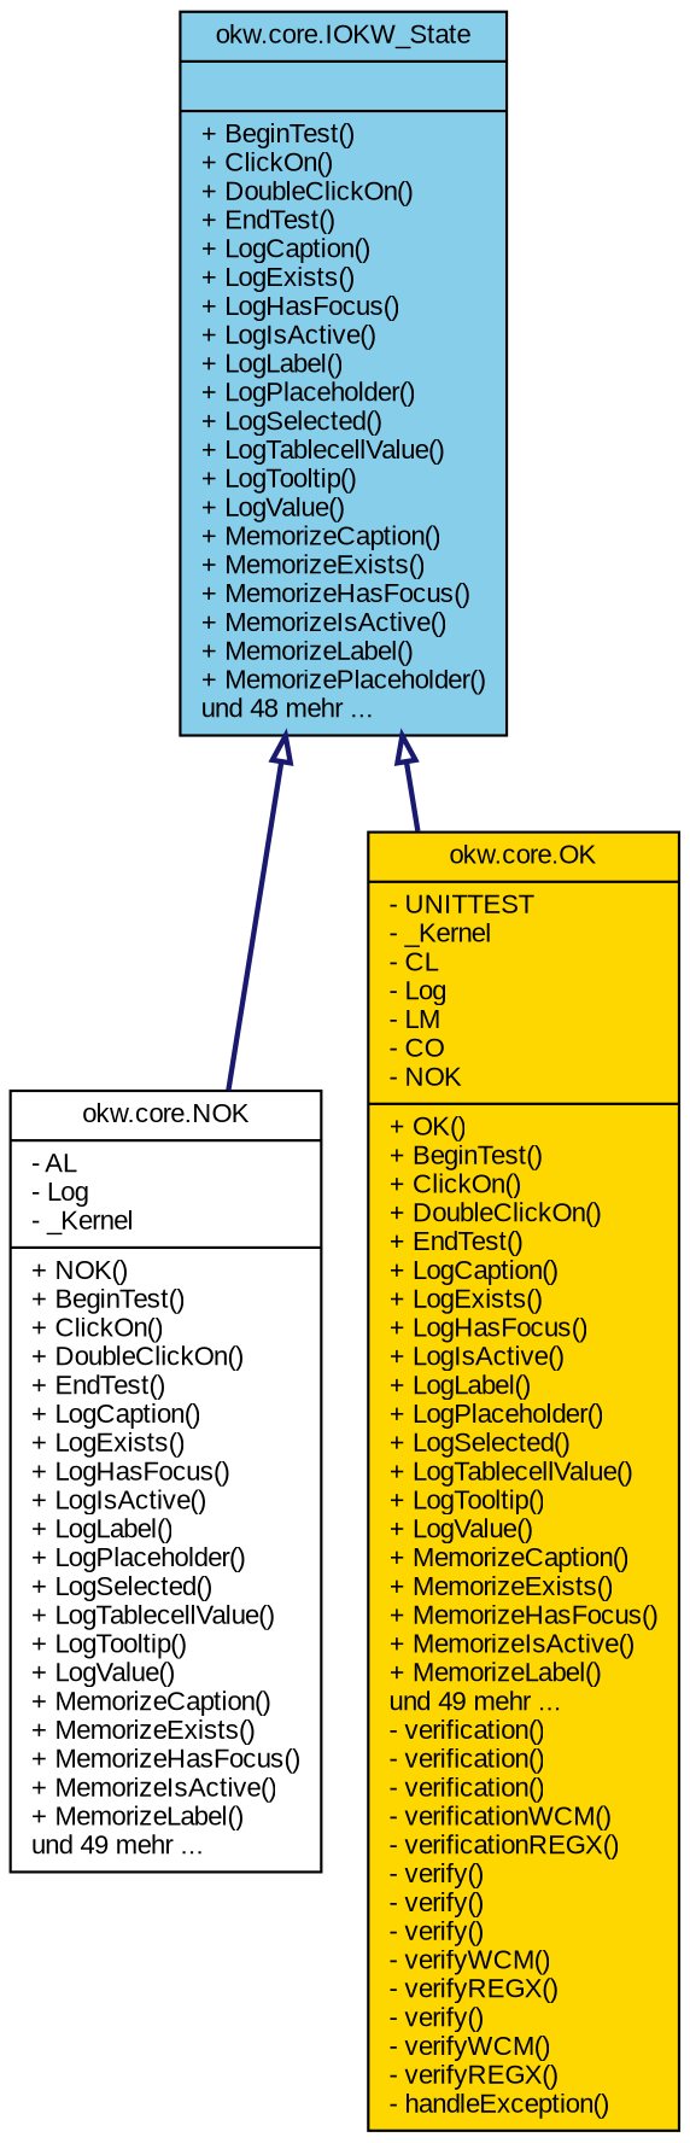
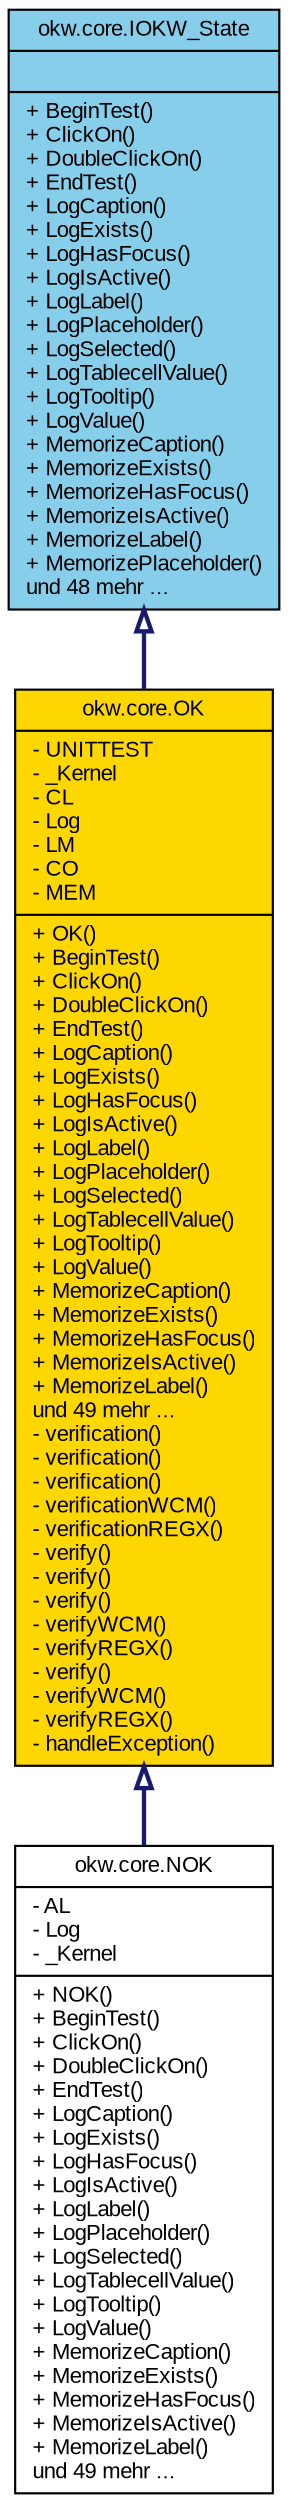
  digraph {
    fontname="Liberation Sans"
    node [color=black fontname="Liberation Sans" fontsize=10 shape=record style=filled]
    edge [arrowtail=onormal color=midnightblue dir=back fontname="Liberation Sans" fontsize=10 labelfontname=Helvetica labelfontsize=10 style=bold]
    n1 [fillcolor=skyblue fontcolor=black height=0.2 label="{okw.core.IOKW_State\n||+ BeginTest()\l+ ClickOn()\l+ DoubleClickOn()\l+ EndTest()\l+ LogCaption()\l+ LogExists()\l+ LogHasFocus()\l+ LogIsActive()\l+ LogLabel()\l+ LogPlaceholder()\l+ LogSelected()\l+ LogTablecellValue()\l+ LogTooltip()\l+ LogValue()\l+ MemorizeCaption()\l+ MemorizeExists()\l+ MemorizeHasFocus()\l+ MemorizeIsActive()\l+ MemorizeLabel()\l+ MemorizePlaceholder()\lund 48 mehr ...\l}" width=0.4]
    n2 [fillcolor=white height=0.2 label="{okw.core.NOK\n|- AL\l- Log\l- _Kernel\l|+ NOK()\l+ BeginTest()\l+ ClickOn()\l+ DoubleClickOn()\l+ EndTest()\l+ LogCaption()\l+ LogExists()\l+ LogHasFocus()\l+ LogIsActive()\l+ LogLabel()\l+ LogPlaceholder()\l+ LogSelected()\l+ LogTablecellValue()\l+ LogTooltip()\l+ LogValue()\l+ MemorizeCaption()\l+ MemorizeExists()\l+ MemorizeHasFocus()\l+ MemorizeIsActive()\l+ MemorizeLabel()\lund 49 mehr ...\l}" width=0.4]
-   n3 [fillcolor=gold height=0.2 label="{okw.core.OK\n|- UNITTEST\l- _Kernel\l- CL\l- Log\l- LM\l- CO\l- NOK\l|+ OK()\l+ BeginTest()\l+ ClickOn()\l+ DoubleClickOn()\l+ EndTest()\l+ LogCaption()\l+ LogExists()\l+ LogHasFocus()\l+ LogIsActive()\l+ LogLabel()\l+ LogPlaceholder()\l+ LogSelected()\l+ LogTablecellValue()\l+ LogTooltip()\l+ LogValue()\l+ MemorizeCaption()\l+ MemorizeExists()\l+ MemorizeHasFocus()\l+ MemorizeIsActive()\l+ MemorizeLabel()\lund 49 mehr ...\l- verification()\l- verification()\l- verification()\l- verificationWCM()\l- verificationREGX()\l- verify()\l- verify()\l- verify()\l- verifyWCM()\l- verifyREGX()\l- verify()\l- verifyWCM()\l- verifyREGX()\l- handleException()\l}" width=0.4]
-   n1 -> n2
+   n3 [fillcolor=gold height=0.2 label="{okw.core.OK\n|- UNITTEST\l- _Kernel\l- CL\l- Log\l- LM\l- CO\l- MEM\l|+ OK()\l+ BeginTest()\l+ ClickOn()\l+ DoubleClickOn()\l+ EndTest()\l+ LogCaption()\l+ LogExists()\l+ LogHasFocus()\l+ LogIsActive()\l+ LogLabel()\l+ LogPlaceholder()\l+ LogSelected()\l+ LogTablecellValue()\l+ LogTooltip()\l+ LogValue()\l+ MemorizeCaption()\l+ MemorizeExists()\l+ MemorizeHasFocus()\l+ MemorizeIsActive()\l+ MemorizeLabel()\lund 49 mehr ...\l- verification()\l- verification()\l- verification()\l- verificationWCM()\l- verificationREGX()\l- verify()\l- verify()\l- verify()\l- verifyWCM()\l- verifyREGX()\l- verify()\l- verifyWCM()\l- verifyREGX()\l- handleException()\l}" width=0.4]
+   n3 -> n2
    n1 -> n3
  }
